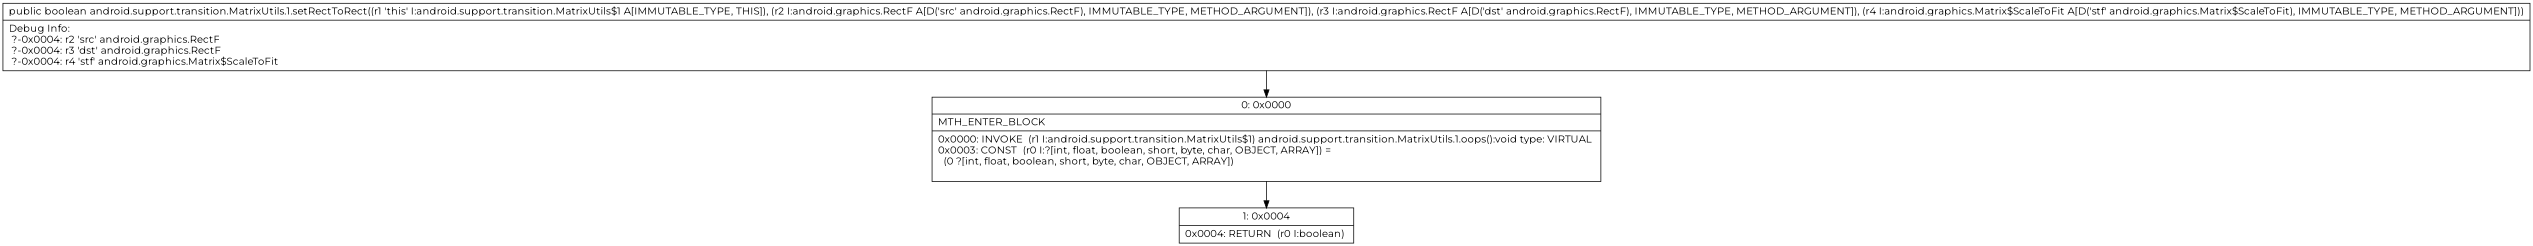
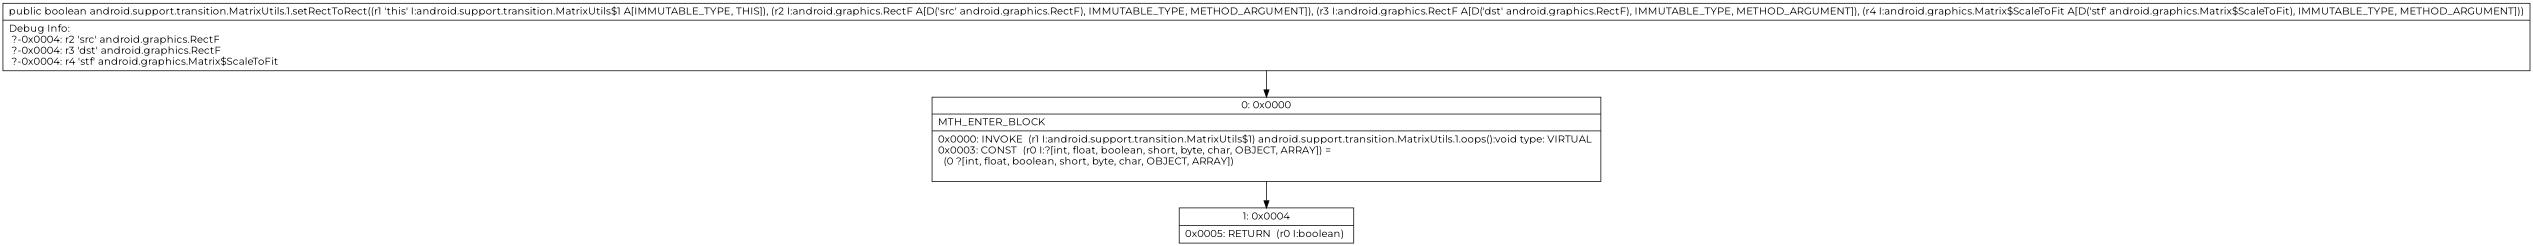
  digraph {
    fontname=Montserrat
    node [shape=record fontname=Montserrat]
    edge [fontname=Montserrat]
    n1 [label="{0\:\ 0x0000|MTH_ENTER_BLOCK\l|0x0000: INVOKE  (r1 I:android.support.transition.MatrixUtils$1) android.support.transition.MatrixUtils.1.oops():void type: VIRTUAL \l0x0003: CONST  (r0 I:?[int, float, boolean, short, byte, char, OBJECT, ARRAY]) = \l  (0 ?[int, float, boolean, short, byte, char, OBJECT, ARRAY])\l \l}"]
-   n2 [label="{1\:\ 0x0004|0x0004: RETURN  (r0 I:boolean) \l}"]
+   n2 [label="{1\:\ 0x0004|0x0005: RETURN  (r0 I:boolean) \l}"]
    n3 [label="{public boolean android.support.transition.MatrixUtils.1.setRectToRect((r1 'this' I:android.support.transition.MatrixUtils$1 A[IMMUTABLE_TYPE, THIS]), (r2 I:android.graphics.RectF A[D('src' android.graphics.RectF), IMMUTABLE_TYPE, METHOD_ARGUMENT]), (r3 I:android.graphics.RectF A[D('dst' android.graphics.RectF), IMMUTABLE_TYPE, METHOD_ARGUMENT]), (r4 I:android.graphics.Matrix$ScaleToFit A[D('stf' android.graphics.Matrix$ScaleToFit), IMMUTABLE_TYPE, METHOD_ARGUMENT]))  | Debug Info:\l  ?\-0x0004: r2 'src' android.graphics.RectF\l  ?\-0x0004: r3 'dst' android.graphics.RectF\l  ?\-0x0004: r4 'stf' android.graphics.Matrix$ScaleToFit\l}"]
    n1 -> n2
    n3 -> n1
  }
